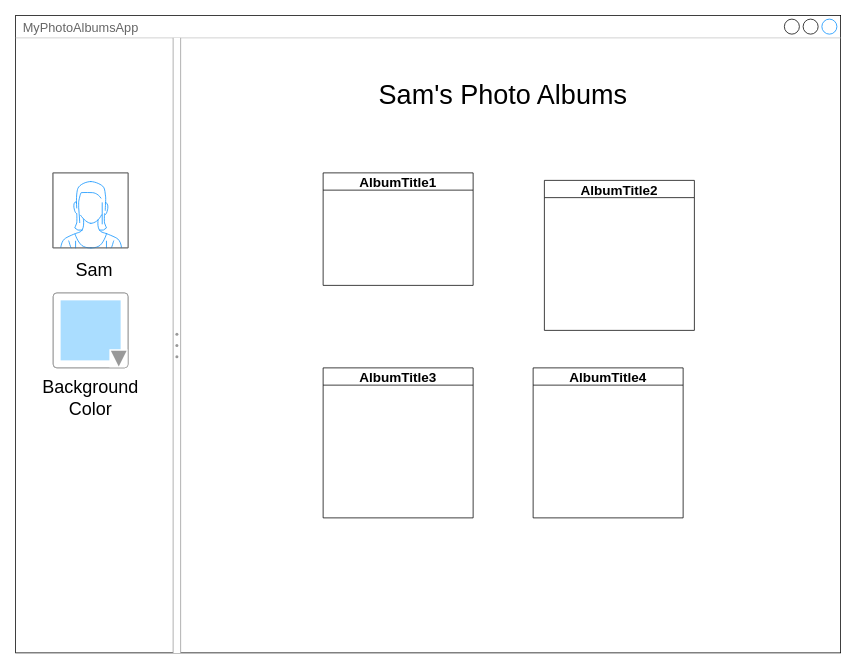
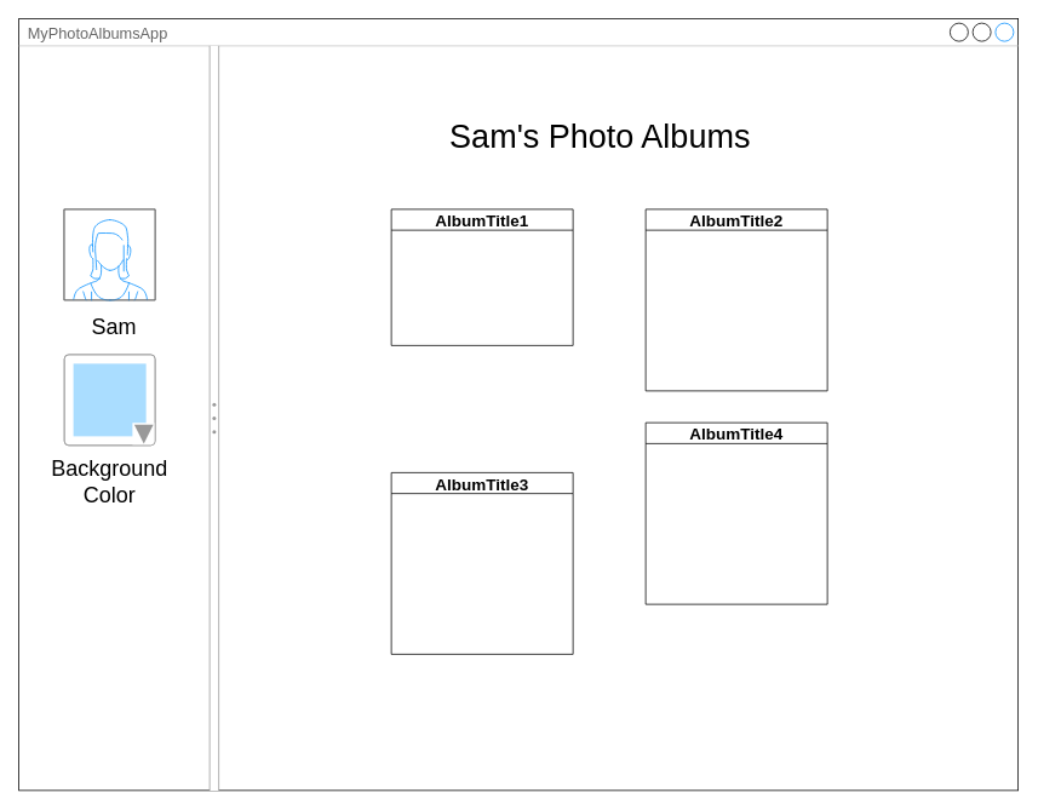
  <mxCell id="0" />
  <mxCell id="1" parent="0" />
  <mxCell id="2" value="MyPhotoAlbumsApp" style="strokeWidth=1;shadow=0;dashed=0;align=center;html=1;shape=mxgraph.mockup.containers.window;align=left;verticalAlign=top;spacingLeft=8;strokeColor2=#008cff;strokeColor3=#c4c4c4;fontColor=#666666;mainText=;fontSize=17;labelBackgroundColor=none;" vertex="1" parent="1"><mxGeometry width="1100" height="850" as="geometry" x="20" y="20" /></mxCell>
  <mxCell id="3" value="" style="verticalLabelPosition=bottom;shadow=0;dashed=0;align=center;html=1;verticalAlign=top;strokeWidth=1;shape=mxgraph.mockup.containers.userFemale;strokeColor=#666666;strokeColor2=#008cff;" vertex="1" parent="1"><mxGeometry x="70" y="230" width="100" height="100" as="geometry" /></mxCell>
  <mxCell id="4" value="Sam" style="text;html=1;strokeColor=none;fillColor=none;align=center;verticalAlign=middle;whiteSpace=wrap;rounded=0;fontSize=24;" vertex="1" parent="1"><mxGeometry x="105" y="350" width="40" height="20" as="geometry" /></mxCell>
  <mxCell id="5" value="" style="verticalLabelPosition=bottom;shadow=0;dashed=0;align=center;html=1;verticalAlign=top;strokeWidth=1;shape=mxgraph.mockup.forms.colorPicker;chosenColor=#aaddff;fontSize=24;" vertex="1" parent="1"><mxGeometry x="70" y="390" width="100" height="100" as="geometry" /></mxCell>
  <mxCell id="6" value="Background Color" style="text;html=1;strokeColor=none;fillColor=none;align=center;verticalAlign=middle;whiteSpace=wrap;rounded=0;fontSize=24;" vertex="1" parent="1"><mxGeometry x="60" y="520" width="120" height="20" as="geometry" /></mxCell>
  <mxCell id="7" value="" style="verticalLabelPosition=bottom;shadow=0;dashed=0;align=center;html=1;verticalAlign=top;strokeWidth=1;shape=mxgraph.mockup.forms.splitter;strokeColor=#999999;direction=north;fontSize=24;" vertex="1" parent="1"><mxGeometry x="230" y="50" width="10" height="820" as="geometry" /></mxCell>
- <mxCell id="8" value="Sam's Photo Albums" style="text;html=1;strokeColor=none;fillColor=none;align=center;verticalAlign=middle;whiteSpace=wrap;rounded=0;fontSize=36;" vertex="1" parent="1"><mxGeometry x="490" y="115" width="360" height="20" as="geometry" /></mxCell>
+ <mxCell id="8" value="Sam's Photo Albums" style="text;html=1;strokeColor=none;fillColor=none;align=center;verticalAlign=middle;whiteSpace=wrap;rounded=0;fontSize=36;" vertex="1" parent="1"><mxGeometry x="480" y="140" width="360" height="20" as="geometry" /></mxCell>
  <mxCell id="9" value="AlbumTitle1" style="swimlane;fontSize=18;" vertex="1" parent="1"><mxGeometry x="430" y="230" width="200" height="150" as="geometry" /></mxCell>
- <mxCell id="10" value="AlbumTitle2" style="swimlane;fontSize=18;" vertex="1" parent="1"><mxGeometry x="725" y="240" width="200" height="200" as="geometry" /></mxCell>
- <mxCell id="11" value="AlbumTitle4" style="swimlane;fontSize=18;" vertex="1" parent="1"><mxGeometry x="710" y="490" width="200" height="200" as="geometry" /></mxCell>
- <mxCell id="12" value="AlbumTitle3" style="swimlane;fontSize=18;" vertex="1" parent="1"><mxGeometry x="430" y="490" width="200" height="200" as="geometry" /></mxCell>
+ <mxCell id="10" value="AlbumTitle2" style="swimlane;fontSize=18;" vertex="1" parent="1"><mxGeometry x="710" y="230" width="200" height="200" as="geometry" /></mxCell>
+ <mxCell id="11" value="AlbumTitle4" style="swimlane;fontSize=18;" vertex="1" parent="1"><mxGeometry x="710" y="465" width="200" height="200" as="geometry" /></mxCell>
+ <mxCell id="12" value="AlbumTitle3" style="swimlane;fontSize=18;" vertex="1" parent="1"><mxGeometry x="430" y="520" width="200" height="200" as="geometry" /></mxCell>
